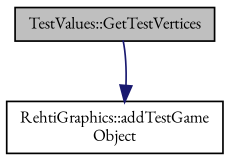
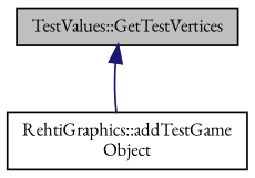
  digraph {
    rankdir=TB
    fontname="EB Garamond"
    node [color=black fontname="EB Garamond" fontsize=10 shape=record style=filled]
    n1 [fillcolor=grey75 fontcolor=black height=0.2 label="TestValues::GetTestVertices" width=0.4]
    n2 [fillcolor=white height=0.2 label="RehtiGraphics::addTestGame\lObject" width=0.4]
-   n2 -> n1 [color=midnightblue dir=back fontname="EB Garamond" fontsize=10 labelfontname=Helvetica labelfontsize=10 style=solid]
+   n1 -> n2 [color=midnightblue dir=back fontname="EB Garamond" fontsize=10 labelfontname=Helvetica labelfontsize=10 style=solid]
  }
